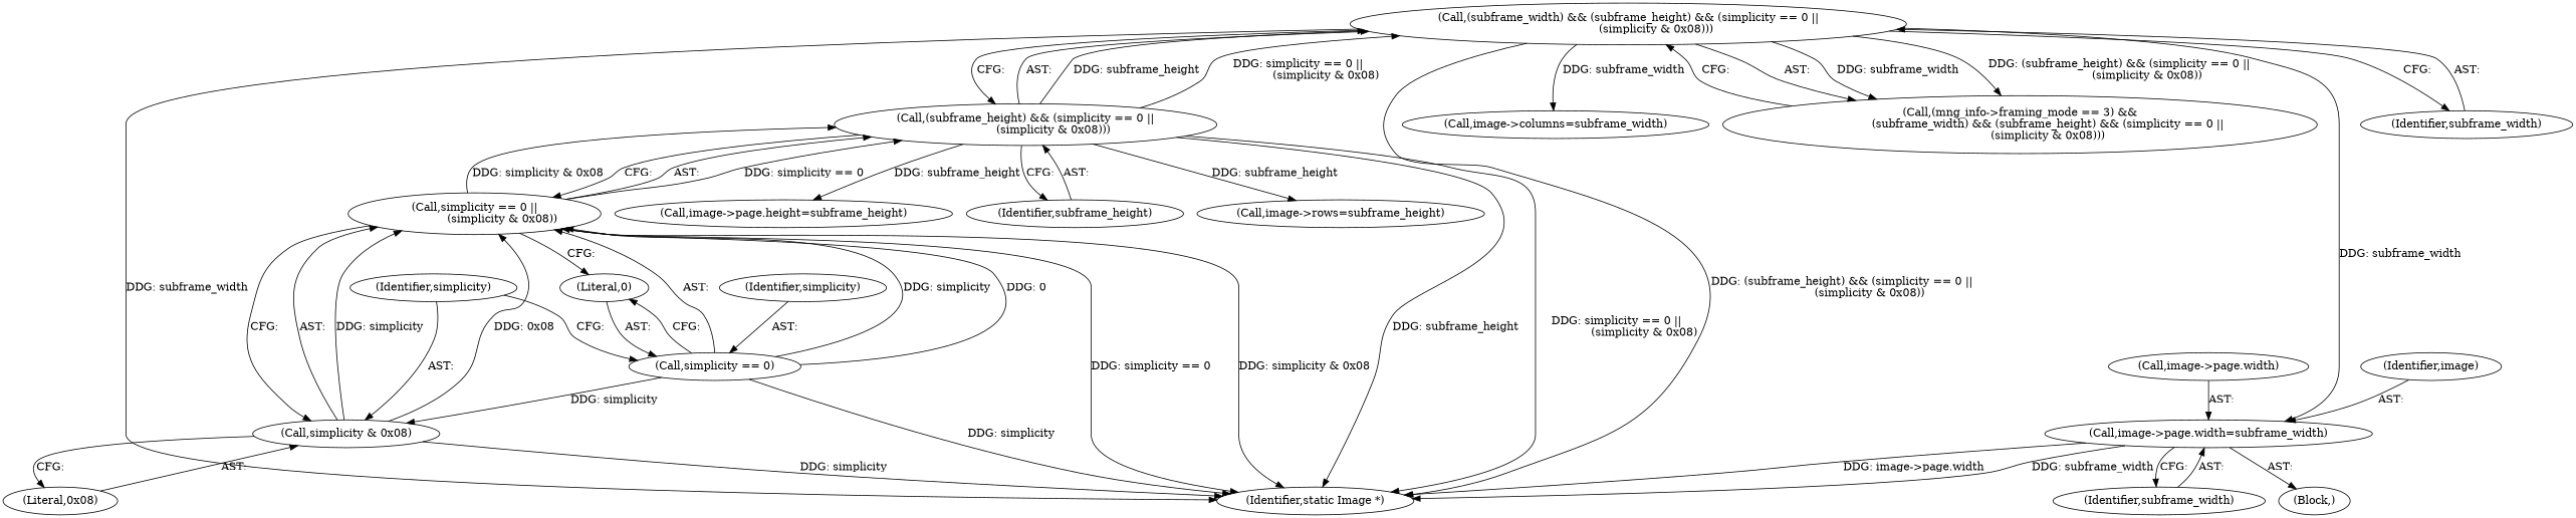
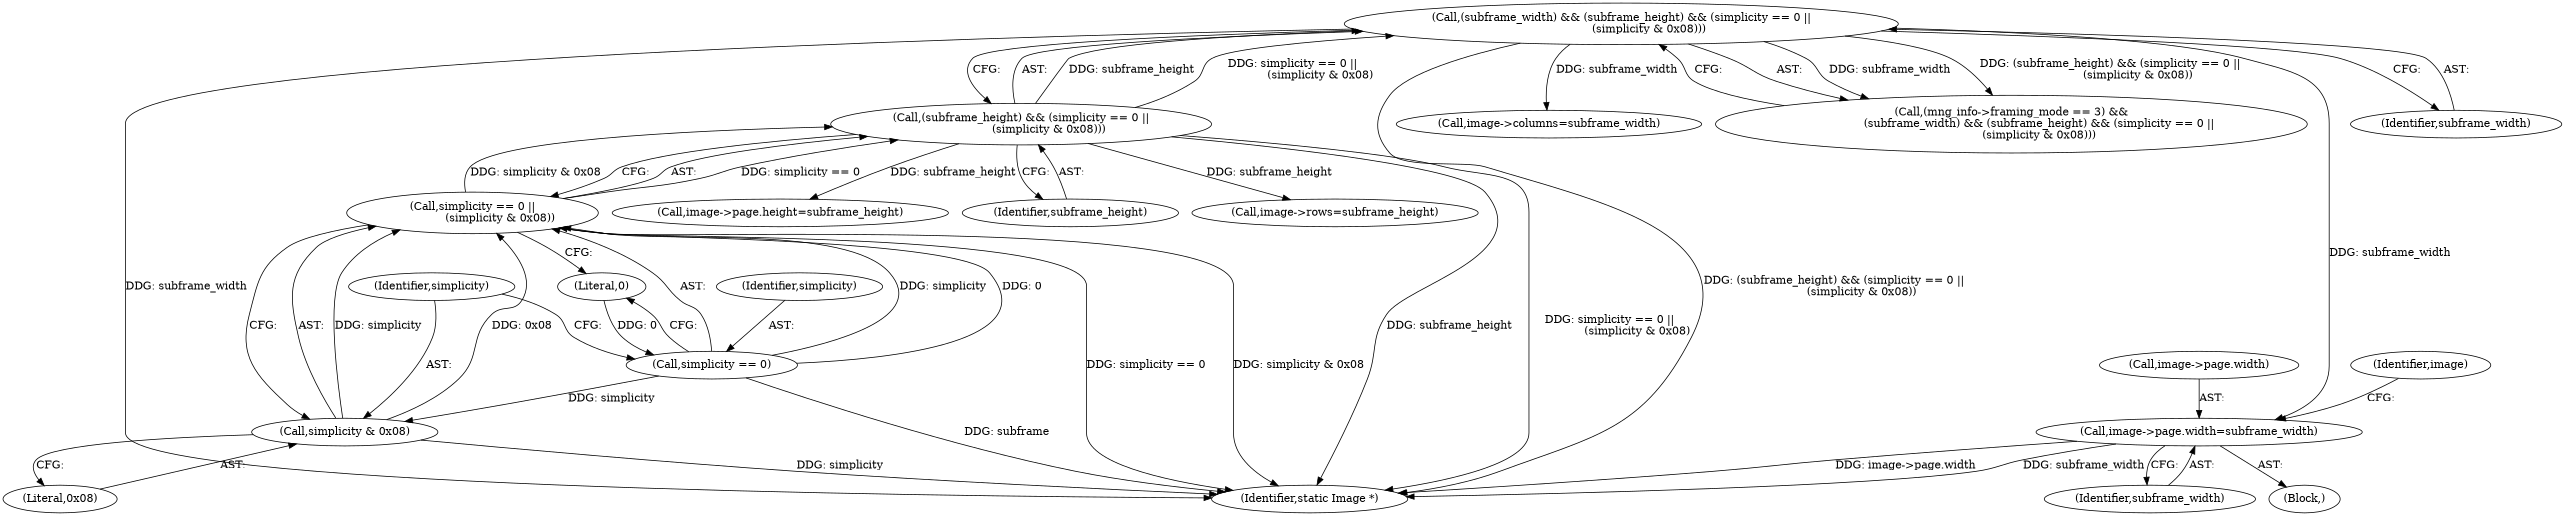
  digraph {
    n1 [label="(Call,image->page.width=subframe_width)"]
    n2 [label="(Identifier,static Image *)"]
    n3 [label="(Identifier,subframe_width)"]
    n4 [label="(Block,)"]
    n5 [label="(Call,(subframe_width) && (subframe_height) && (simplicity == 0 ||\n                (simplicity & 0x08)))"]
    n6 [label="(Call,(subframe_height) && (simplicity == 0 ||\n                (simplicity & 0x08)))"]
    n7 [label="(Call,image->columns=subframe_width)"]
    n8 [label="(Call,(mng_info->framing_mode == 3) &&\n                (subframe_width) && (subframe_height) && (simplicity == 0 ||\n                (simplicity & 0x08)))"]
    n9 [label="(Identifier,subframe_width)"]
    n10 [label="(Call,simplicity == 0 ||\n                (simplicity & 0x08))"]
    n11 [label="(Call,image->rows=subframe_height)"]
    n12 [label="(Call,image->page.height=subframe_height)"]
    n13 [label="(Identifier,subframe_height)"]
    n14 [label="(Call,simplicity & 0x08)"]
    n15 [label="(Literal,0)"]
    n16 [label="(Call,simplicity == 0)"]
    n17 [label="(Literal,0x08)"]
    n18 [label="(Identifier,simplicity)"]
    n19 [label="(Identifier,image)"]
    n20 [label="(Identifier,simplicity)"]
    n21 [label="(Call,image->page.width)"]
    n1 -> n2 [label="DDG: image->page.width"]
    n1 -> n2 [label="DDG: subframe_width"]
    n1 -> n3 [label="CFG: "]
    n1 -> n4 [label="AST: "]
    n3 -> n1 [label="AST: "]
    n5 -> n1 [label="DDG: subframe_width"]
    n5 -> n2 [label="DDG: subframe_width"]
    n5 -> n2 [label="DDG: (subframe_height) && (simplicity == 0 ||\n                (simplicity & 0x08))"]
    n5 -> n6 [label="CFG: "]
    n5 -> n7 [label="DDG: subframe_width"]
    n5 -> n8 [label="AST: "]
    n5 -> n8 [label="DDG: subframe_width"]
    n5 -> n8 [label="DDG: (subframe_height) && (simplicity == 0 ||\n                (simplicity & 0x08))"]
    n5 -> n9 [label="CFG: "]
    n6 -> n2 [label="DDG: subframe_height"]
    n6 -> n2 [label="DDG: simplicity == 0 ||\n                (simplicity & 0x08)"]
    n6 -> n5 [label="AST: "]
    n6 -> n5 [label="DDG: subframe_height"]
    n6 -> n5 [label="DDG: simplicity == 0 ||\n                (simplicity & 0x08)"]
    n6 -> n10 [label="CFG: "]
    n6 -> n11 [label="DDG: subframe_height"]
    n6 -> n12 [label="DDG: subframe_height"]
    n6 -> n13 [label="CFG: "]
    n8 -> n5 [label="CFG: "]
    n9 -> n5 [label="AST: "]
    n10 -> n2 [label="DDG: simplicity & 0x08"]
    n10 -> n2 [label="DDG: simplicity == 0"]
    n10 -> n6 [label="AST: "]
    n10 -> n6 [label="DDG: simplicity == 0"]
    n10 -> n6 [label="DDG: simplicity & 0x08"]
    n10 -> n14 [label="CFG: "]
    n10 -> n15 [label="CFG: "]
    n13 -> n6 [label="AST: "]
    n14 -> n2 [label="DDG: simplicity"]
    n14 -> n10 [label="AST: "]
    n14 -> n10 [label="DDG: simplicity"]
    n14 -> n10 [label="DDG: 0x08"]
    n14 -> n17 [label="CFG: "]
-   n15 -> n16 [label="AST: "]
-   n16 -> n2 [label="DDG: simplicity"]
+   n15 -> n16 [label="DDG: 0"]
+   n16 -> n2 [label="DDG: subframe"]
    n16 -> n10 [label="AST: "]
    n16 -> n10 [label="DDG: simplicity"]
    n16 -> n10 [label="DDG: 0"]
    n16 -> n14 [label="DDG: simplicity"]
    n16 -> n15 [label="CFG: "]
    n17 -> n14 [label="AST: "]
    n18 -> n16 [label="AST: "]
-   n19 -> n1 [label="AST: "]
+   n19 -> n1 [label="CFG: "]
    n20 -> n14 [label="AST: "]
    n20 -> n16 [label="CFG: "]
    n21 -> n1 [label="AST: "]
  }
